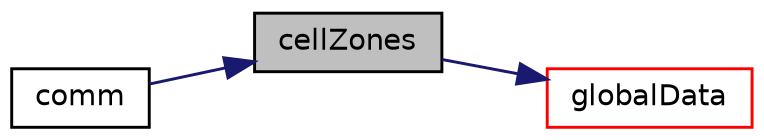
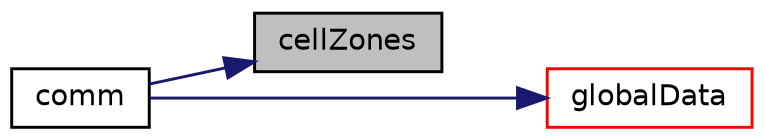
  digraph {
    rankdir=LR
    node [color=black fontname=Helvetica fontsize=10 shape=record]
    edge [color=midnightblue fontname=Helvetica fontsize=10 labelfontname=Helvetica labelfontsize=10 style=solid]
    n1 [fillcolor=grey75 fontcolor=black height=0.2 label=cellZones style=filled width=0.4]
    n2 [color=red height=0.2 label=globalData width=0.4]
    n3 [height=0.2 label=comm width=0.4]
-   n1 -> n2
+   n3 -> n2
    n3 -> n1
  }
